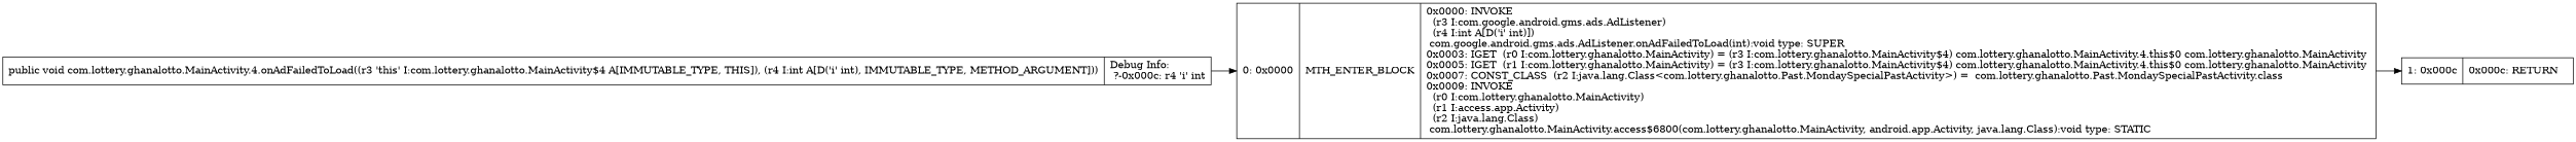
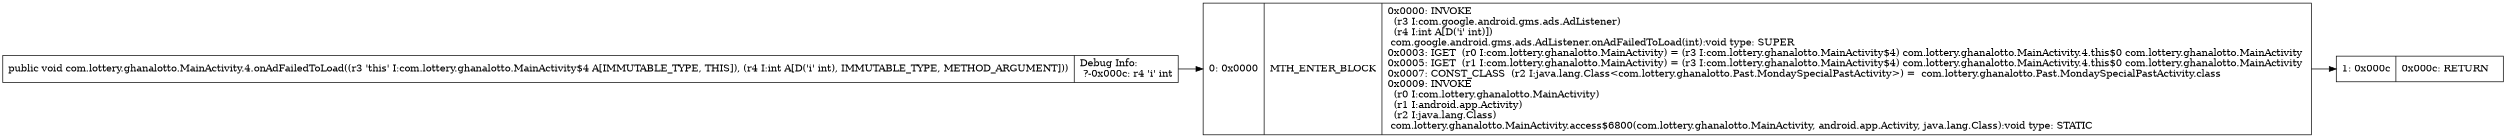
  digraph {
    rankdir=LR
    node [shape=record]
-   n1 [label="{0\:\ 0x0000|MTH_ENTER_BLOCK\l|0x0000: INVOKE  \l  (r3 I:com.google.android.gms.ads.AdListener)\l  (r4 I:int A[D('i' int)])\l com.google.android.gms.ads.AdListener.onAdFailedToLoad(int):void type: SUPER \l0x0003: IGET  (r0 I:com.lottery.ghanalotto.MainActivity) = (r3 I:com.lottery.ghanalotto.MainActivity$4) com.lottery.ghanalotto.MainActivity.4.this$0 com.lottery.ghanalotto.MainActivity \l0x0005: IGET  (r1 I:com.lottery.ghanalotto.MainActivity) = (r3 I:com.lottery.ghanalotto.MainActivity$4) com.lottery.ghanalotto.MainActivity.4.this$0 com.lottery.ghanalotto.MainActivity \l0x0007: CONST_CLASS  (r2 I:java.lang.Class\<com.lottery.ghanalotto.Past.MondaySpecialPastActivity\>) =  com.lottery.ghanalotto.Past.MondaySpecialPastActivity.class \l0x0009: INVOKE  \l  (r0 I:com.lottery.ghanalotto.MainActivity)\l  (r1 I:access.app.Activity)\l  (r2 I:java.lang.Class)\l com.lottery.ghanalotto.MainActivity.access$6800(com.lottery.ghanalotto.MainActivity, android.app.Activity, java.lang.Class):void type: STATIC \l}"]
+   n1 [label="{0\:\ 0x0000|MTH_ENTER_BLOCK\l|0x0000: INVOKE  \l  (r3 I:com.google.android.gms.ads.AdListener)\l  (r4 I:int A[D('i' int)])\l com.google.android.gms.ads.AdListener.onAdFailedToLoad(int):void type: SUPER \l0x0003: IGET  (r0 I:com.lottery.ghanalotto.MainActivity) = (r3 I:com.lottery.ghanalotto.MainActivity$4) com.lottery.ghanalotto.MainActivity.4.this$0 com.lottery.ghanalotto.MainActivity \l0x0005: IGET  (r1 I:com.lottery.ghanalotto.MainActivity) = (r3 I:com.lottery.ghanalotto.MainActivity$4) com.lottery.ghanalotto.MainActivity.4.this$0 com.lottery.ghanalotto.MainActivity \l0x0007: CONST_CLASS  (r2 I:java.lang.Class\<com.lottery.ghanalotto.Past.MondaySpecialPastActivity\>) =  com.lottery.ghanalotto.Past.MondaySpecialPastActivity.class \l0x0009: INVOKE  \l  (r0 I:com.lottery.ghanalotto.MainActivity)\l  (r1 I:android.app.Activity)\l  (r2 I:java.lang.Class)\l com.lottery.ghanalotto.MainActivity.access$6800(com.lottery.ghanalotto.MainActivity, android.app.Activity, java.lang.Class):void type: STATIC \l}"]
    n2 [label="{1\:\ 0x000c|0x000c: RETURN   \l}"]
    n3 [label="{public void com.lottery.ghanalotto.MainActivity.4.onAdFailedToLoad((r3 'this' I:com.lottery.ghanalotto.MainActivity$4 A[IMMUTABLE_TYPE, THIS]), (r4 I:int A[D('i' int), IMMUTABLE_TYPE, METHOD_ARGUMENT]))  | Debug Info:\l  ?\-0x000c: r4 'i' int\l}"]
    n1 -> n2
    n3 -> n1
  }
